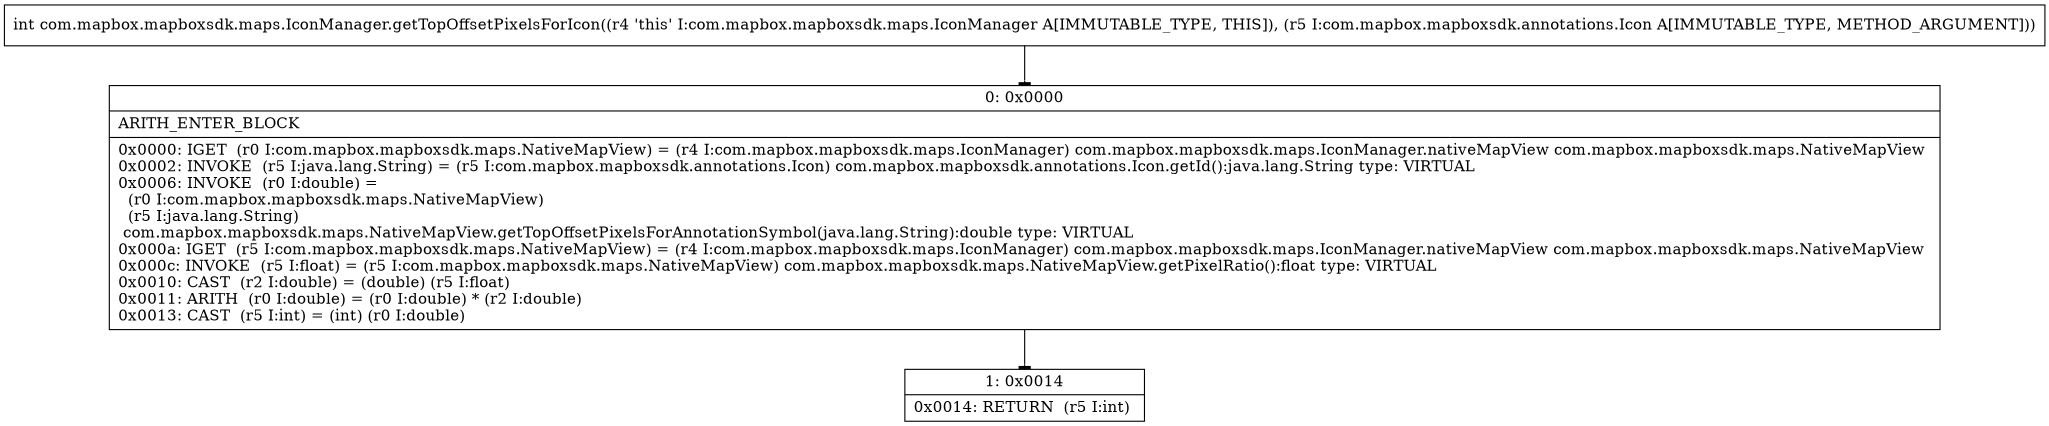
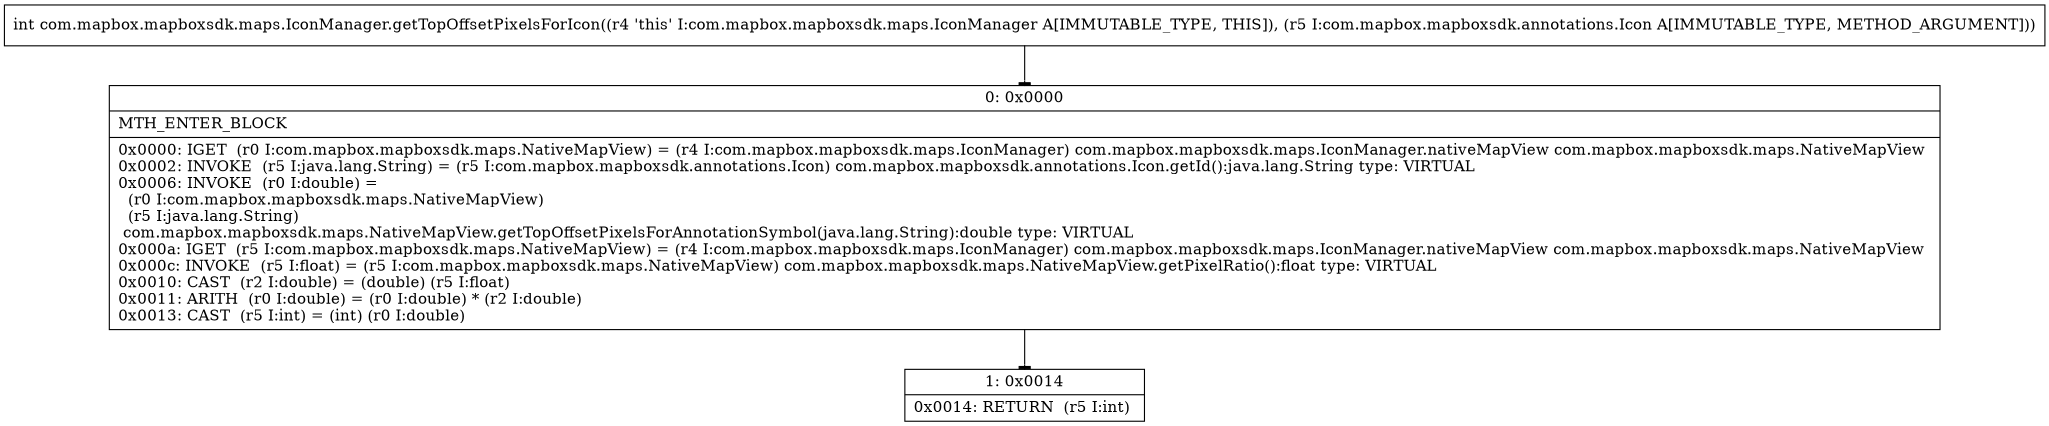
  digraph {
    node [shape=record]
    edge [arrowhead=tee]
-   n1 [label="{0\:\ 0x0000|ARITH_ENTER_BLOCK\l|0x0000: IGET  (r0 I:com.mapbox.mapboxsdk.maps.NativeMapView) = (r4 I:com.mapbox.mapboxsdk.maps.IconManager) com.mapbox.mapboxsdk.maps.IconManager.nativeMapView com.mapbox.mapboxsdk.maps.NativeMapView \l0x0002: INVOKE  (r5 I:java.lang.String) = (r5 I:com.mapbox.mapboxsdk.annotations.Icon) com.mapbox.mapboxsdk.annotations.Icon.getId():java.lang.String type: VIRTUAL \l0x0006: INVOKE  (r0 I:double) = \l  (r0 I:com.mapbox.mapboxsdk.maps.NativeMapView)\l  (r5 I:java.lang.String)\l com.mapbox.mapboxsdk.maps.NativeMapView.getTopOffsetPixelsForAnnotationSymbol(java.lang.String):double type: VIRTUAL \l0x000a: IGET  (r5 I:com.mapbox.mapboxsdk.maps.NativeMapView) = (r4 I:com.mapbox.mapboxsdk.maps.IconManager) com.mapbox.mapboxsdk.maps.IconManager.nativeMapView com.mapbox.mapboxsdk.maps.NativeMapView \l0x000c: INVOKE  (r5 I:float) = (r5 I:com.mapbox.mapboxsdk.maps.NativeMapView) com.mapbox.mapboxsdk.maps.NativeMapView.getPixelRatio():float type: VIRTUAL \l0x0010: CAST  (r2 I:double) = (double) (r5 I:float) \l0x0011: ARITH  (r0 I:double) = (r0 I:double) * (r2 I:double) \l0x0013: CAST  (r5 I:int) = (int) (r0 I:double) \l}"]
+   n1 [label="{0\:\ 0x0000|MTH_ENTER_BLOCK\l|0x0000: IGET  (r0 I:com.mapbox.mapboxsdk.maps.NativeMapView) = (r4 I:com.mapbox.mapboxsdk.maps.IconManager) com.mapbox.mapboxsdk.maps.IconManager.nativeMapView com.mapbox.mapboxsdk.maps.NativeMapView \l0x0002: INVOKE  (r5 I:java.lang.String) = (r5 I:com.mapbox.mapboxsdk.annotations.Icon) com.mapbox.mapboxsdk.annotations.Icon.getId():java.lang.String type: VIRTUAL \l0x0006: INVOKE  (r0 I:double) = \l  (r0 I:com.mapbox.mapboxsdk.maps.NativeMapView)\l  (r5 I:java.lang.String)\l com.mapbox.mapboxsdk.maps.NativeMapView.getTopOffsetPixelsForAnnotationSymbol(java.lang.String):double type: VIRTUAL \l0x000a: IGET  (r5 I:com.mapbox.mapboxsdk.maps.NativeMapView) = (r4 I:com.mapbox.mapboxsdk.maps.IconManager) com.mapbox.mapboxsdk.maps.IconManager.nativeMapView com.mapbox.mapboxsdk.maps.NativeMapView \l0x000c: INVOKE  (r5 I:float) = (r5 I:com.mapbox.mapboxsdk.maps.NativeMapView) com.mapbox.mapboxsdk.maps.NativeMapView.getPixelRatio():float type: VIRTUAL \l0x0010: CAST  (r2 I:double) = (double) (r5 I:float) \l0x0011: ARITH  (r0 I:double) = (r0 I:double) * (r2 I:double) \l0x0013: CAST  (r5 I:int) = (int) (r0 I:double) \l}"]
    n2 [label="{1\:\ 0x0014|0x0014: RETURN  (r5 I:int) \l}"]
    n3 [label="{int com.mapbox.mapboxsdk.maps.IconManager.getTopOffsetPixelsForIcon((r4 'this' I:com.mapbox.mapboxsdk.maps.IconManager A[IMMUTABLE_TYPE, THIS]), (r5 I:com.mapbox.mapboxsdk.annotations.Icon A[IMMUTABLE_TYPE, METHOD_ARGUMENT])) }"]
    n1 -> n2
    n3 -> n1
  }
